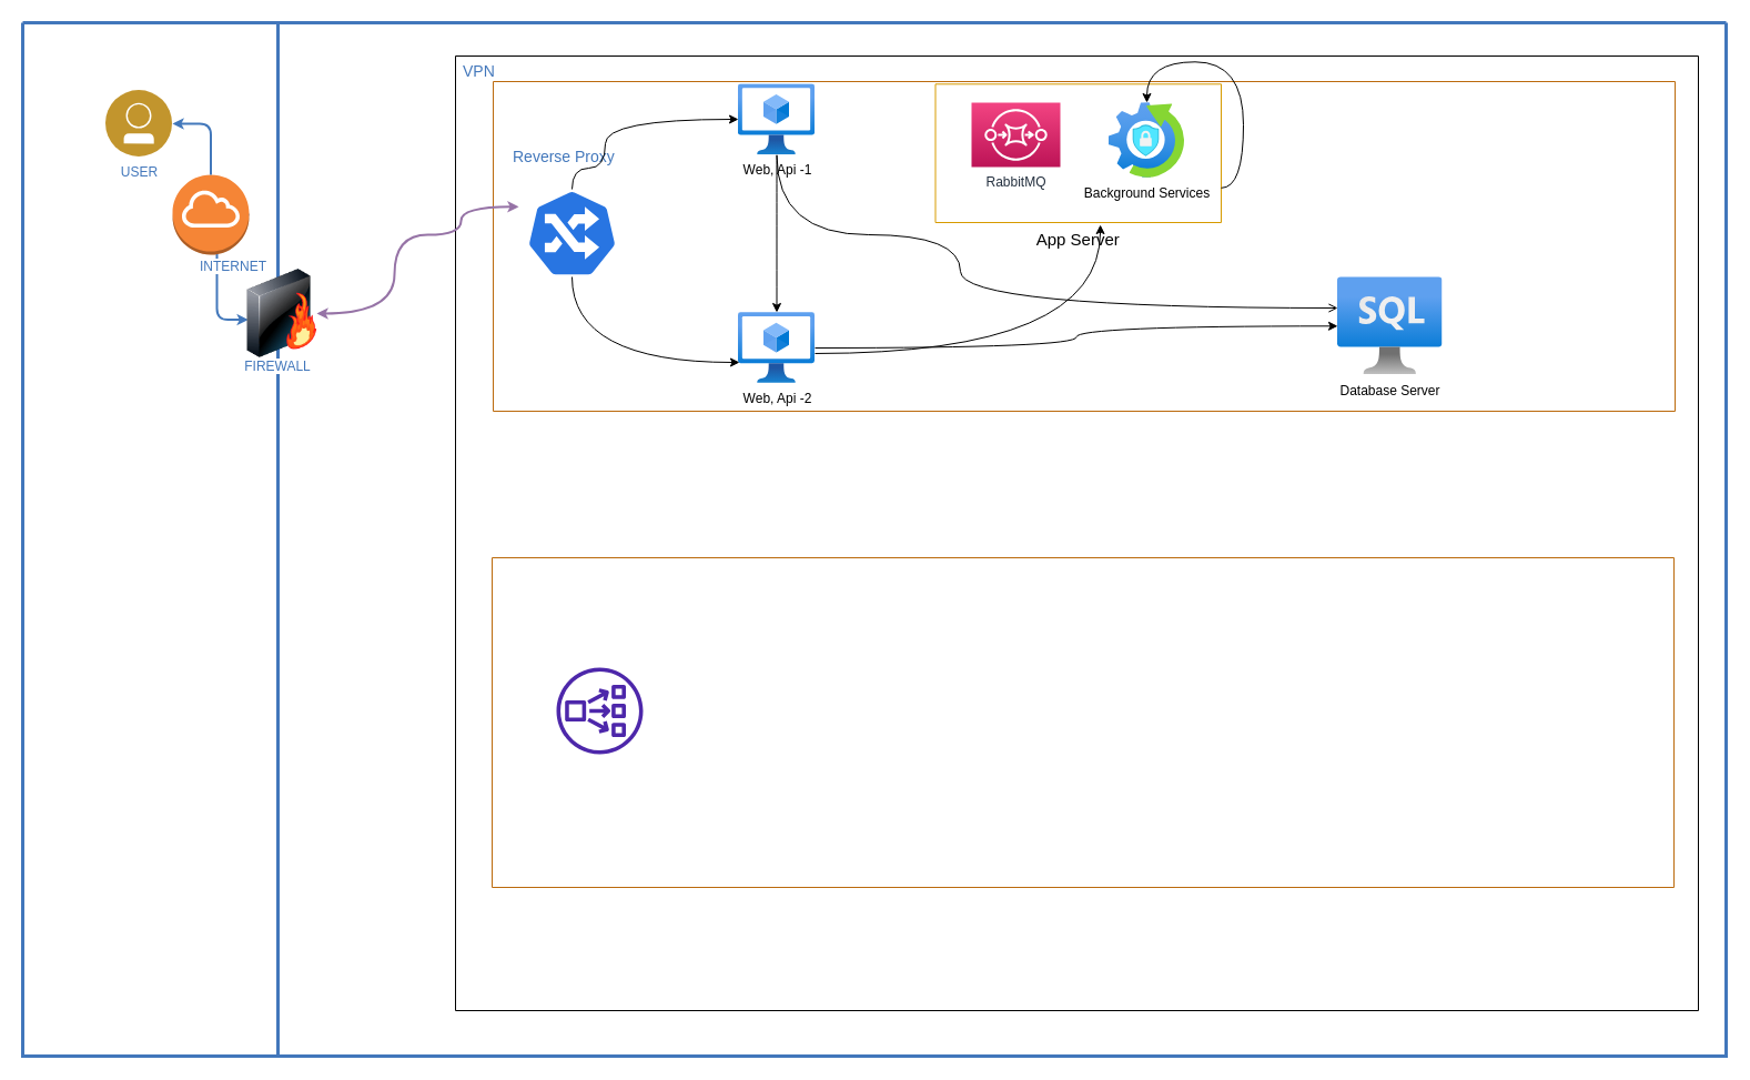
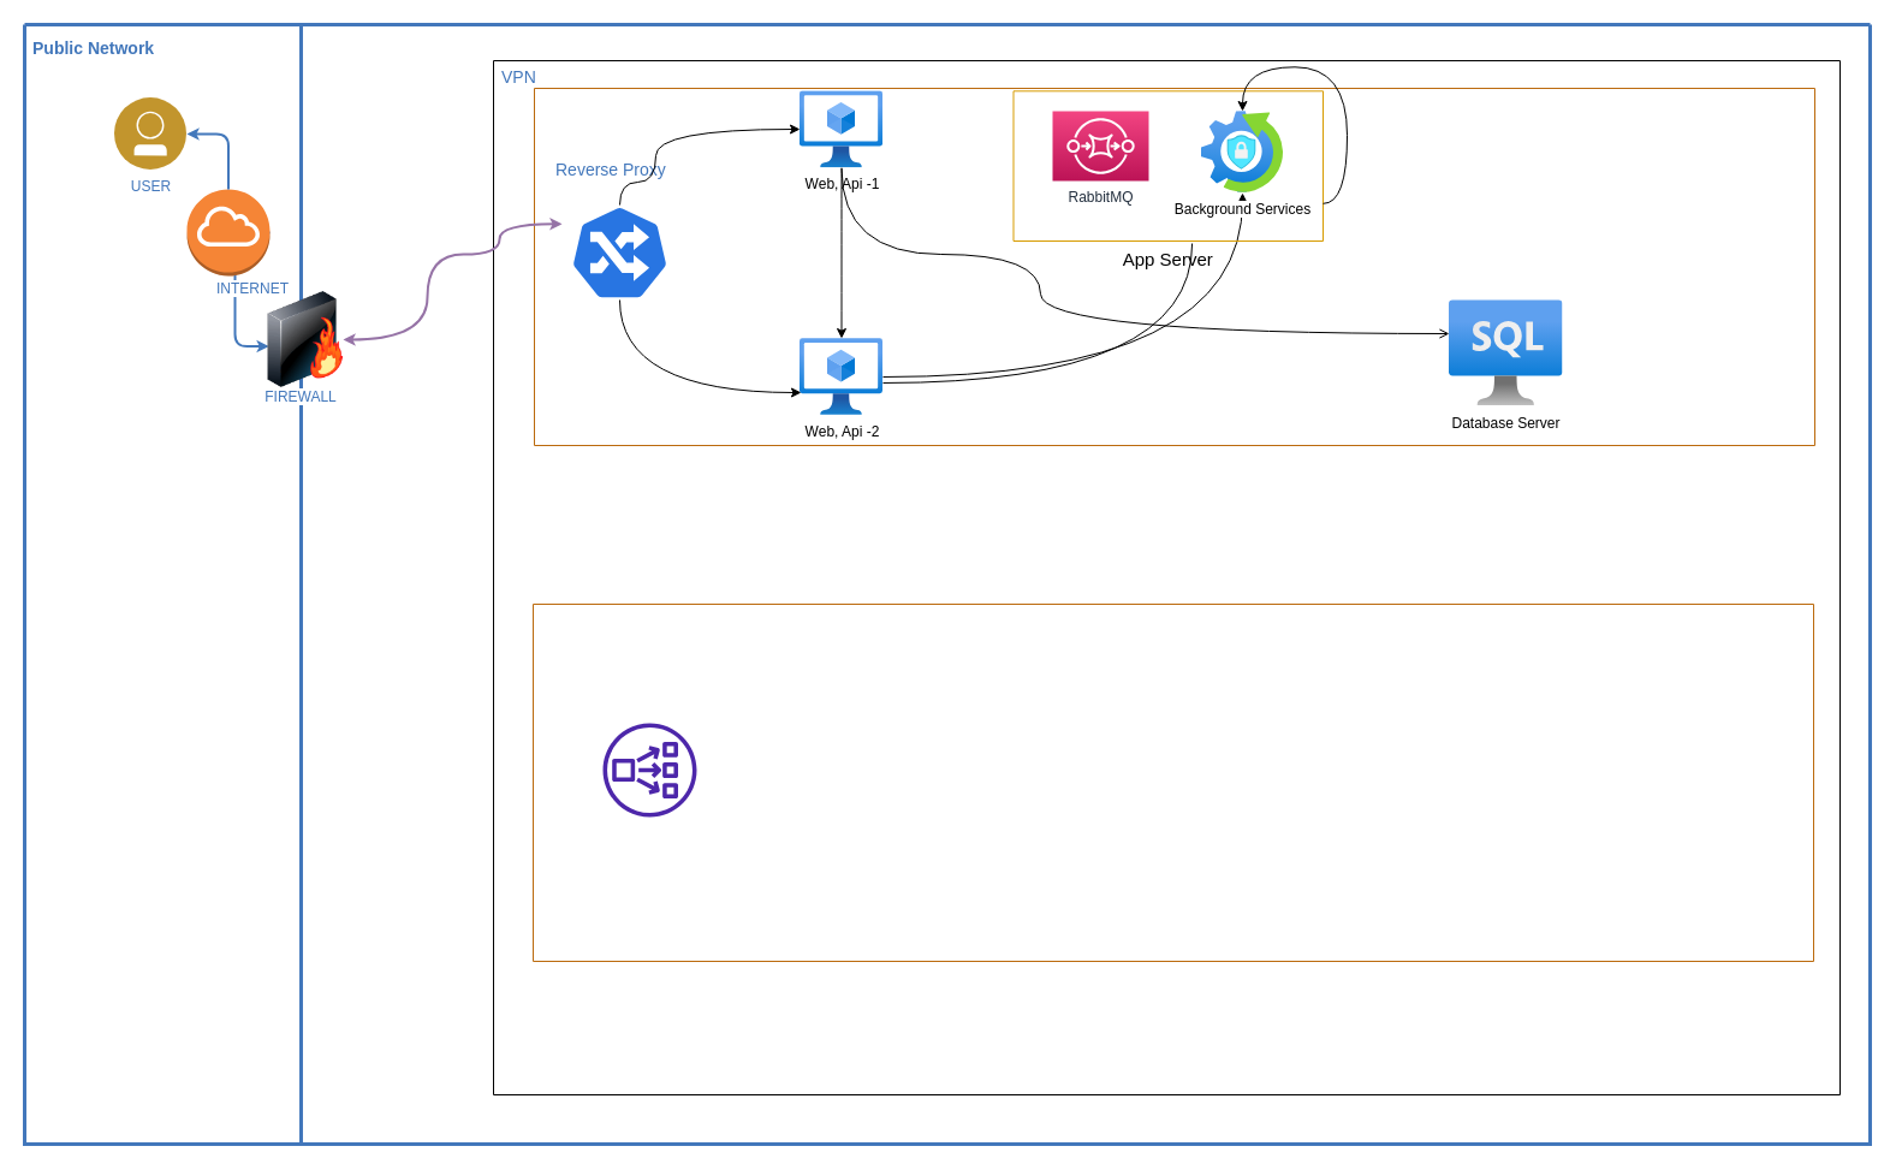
  <mxCell id="0" />
  <mxCell id="1" parent="0" />
  <mxCell id="2" value="" style="swimlane;shadow=0;strokeColor=#4277BB;fillColor=#ffffff;fontColor=none;align=right;startSize=0;collapsible=0;noLabel=1;strokeWidth=3;" parent="1" vertex="1"><mxGeometry x="20" y="20" width="1535" height="931" as="geometry" /></mxCell>
+ <mxCell id="3" value="Public Network" style="text;html=1;align=left;verticalAlign=middle;fontColor=#4277BB;shadow=0;dashed=0;strokeColor=none;fillColor=none;labelBackgroundColor=none;fontStyle=1;fontSize=14;spacingLeft=5;" parent="2" vertex="1"><mxGeometry y="10" width="150" height="20" as="geometry" /></mxCell>
  <mxCell id="4" value="" style="line;strokeWidth=3;direction=south;html=1;shadow=0;labelBackgroundColor=none;fillColor=none;gradientColor=none;fontSize=12;fontColor=#4277BB;align=right;strokeColor=#4277BB;" parent="2" vertex="1"><mxGeometry x="225" width="10" height="930" as="geometry" /></mxCell>
  <mxCell id="5" style="edgeStyle=orthogonalEdgeStyle;comic=0;html=1;exitX=1;exitY=0.5;entryX=0;entryY=0.25;startArrow=none;startFill=1;endArrow=classic;endFill=1;jettySize=auto;orthogonalLoop=1;strokeColor=#4378BB;strokeWidth=2;fontFamily=Helvetica;fontSize=19;fontColor=#CC99FF;endSize=4;startSize=4;" parent="2" source="9" edge="1"><mxGeometry relative="1" as="geometry"><Array as="points"><mxPoint x="175" y="173" /><mxPoint x="175" y="268" /></Array><mxPoint x="203.167" y="267.584" as="targetPoint" /></mxGeometry></mxCell>
  <mxCell id="6" value="USER" style="aspect=fixed;perimeter=ellipsePerimeter;html=1;align=center;shadow=0;dashed=0;image;image=img/lib/ibm/users/user.svg;labelBackgroundColor=#ffffff;strokeColor=#666666;strokeWidth=3;fillColor=#C2952D;gradientColor=none;fontSize=12;fontColor=#4277BB;" parent="2" vertex="1"><mxGeometry x="75" y="61" width="60" height="60" as="geometry" /></mxCell>
  <mxCell id="7" value="" style="image;html=1;image=img/lib/clip_art/networking/Firewall-page1_128x128.png" parent="2" vertex="1"><mxGeometry x="194" y="222" width="80" height="80" as="geometry" /></mxCell>
  <mxCell id="8" value="&lt;span style=&quot;color: rgb(66 , 119 , 187) ; background-color: rgb(255 , 255 , 255)&quot;&gt;FIREWALL&lt;/span&gt;" style="text;html=1;strokeColor=none;fillColor=none;align=center;verticalAlign=middle;whiteSpace=wrap;rounded=0;" parent="2" vertex="1"><mxGeometry x="210" y="305" width="40" height="10" as="geometry" /></mxCell>
  <mxCell id="9" value="" style="outlineConnect=0;dashed=0;verticalLabelPosition=bottom;verticalAlign=top;align=center;html=1;shape=mxgraph.aws3.internet_gateway;fillColor=#F58536;gradientColor=none;" parent="2" vertex="1"><mxGeometry x="135" y="137" width="69" height="72" as="geometry" /></mxCell>
  <mxCell id="10" value="" style="edgeStyle=orthogonalEdgeStyle;comic=0;html=1;exitX=1;exitY=0.5;entryX=0.5;entryY=0;startArrow=classic;startFill=1;endArrow=none;endFill=1;jettySize=auto;orthogonalLoop=1;strokeColor=#4378BB;strokeWidth=2;fontFamily=Helvetica;fontSize=19;fontColor=#CC99FF;endSize=4;startSize=4;entryDx=0;entryDy=0;entryPerimeter=0;" parent="2" source="6" target="9" edge="1"><mxGeometry relative="1" as="geometry"><Array as="points" /><mxPoint x="155.0" y="91" as="sourcePoint" /><mxPoint x="223.167" y="267.584" as="targetPoint" /></mxGeometry></mxCell>
  <mxCell id="11" value="&lt;span style=&quot;color: rgb(66 , 119 , 187) ; background-color: rgb(255 , 255 , 255)&quot;&gt;INTERNET&lt;/span&gt;" style="text;html=1;strokeColor=none;fillColor=none;align=center;verticalAlign=middle;whiteSpace=wrap;rounded=0;" parent="2" vertex="1"><mxGeometry x="170" y="215" width="40" height="10" as="geometry" /></mxCell>
  <mxCell id="12" value="" style="swimlane;shadow=0;strokeColor=#BB6A0D;fillColor=#ffffff;fontColor=#4277BB;align=right;startSize=0;collapsible=0;strokeWidth=1;" parent="2" vertex="1"><mxGeometry x="424" y="53" width="1065" height="297" as="geometry" /></mxCell>
  <mxCell id="13" value="" style="swimlane;shadow=0;strokeColor=#000000;fillColor=#ffe6cc;align=right;startSize=0;collapsible=0;strokeWidth=1;" parent="2" vertex="1"><mxGeometry x="390" y="30" width="1120" height="860" as="geometry" /></mxCell>
  <mxCell id="14" value="VPN" style="text;html=1;align=left;verticalAlign=top;fontColor=#4277BB;shadow=0;dashed=0;strokeColor=none;fillColor=none;labelBackgroundColor=none;fontStyle=0;fontSize=14;spacingLeft=5;" parent="13" vertex="1"><mxGeometry y="-0.69" width="120" height="26" as="geometry" /></mxCell>
  <mxCell id="15" value="" style="html=1;dashed=0;whitespace=wrap;fillColor=#2875E2;strokeColor=#ffffff;points=[[0.005,0.63,0],[0.1,0.2,0],[0.9,0.2,0],[0.5,0,0],[0.995,0.63,0],[0.72,0.99,0],[0.5,1,0],[0.28,0.99,0]];shape=mxgraph.kubernetes.icon;prIcon=ing" parent="13" vertex="1"><mxGeometry x="45" y="120" width="120" height="79" as="geometry" /></mxCell>
  <mxCell id="16" value="Reverse Proxy" style="text;html=1;align=left;verticalAlign=top;fontColor=#4277BB;shadow=0;dashed=0;strokeColor=none;fillColor=none;labelBackgroundColor=none;fontStyle=0;fontSize=14;spacingLeft=5;" parent="13" vertex="1"><mxGeometry x="45" y="76" width="120" height="24" as="geometry" /></mxCell>
  <mxCell id="17" value="Web, Api -1" style="image;aspect=fixed;html=1;points=[];align=center;fontSize=12;image=img/lib/azure2/compute/Virtual_Machines_Classic.svg;" vertex="1" parent="13"><mxGeometry x="255" y="25.31" width="69" height="64" as="geometry" /></mxCell>
  <mxCell id="18" value="Database Server" style="image;aspect=fixed;html=1;points=[];align=center;fontSize=12;image=img/lib/azure2/databases/Azure_SQL_VM.svg;" vertex="1" parent="13"><mxGeometry x="795" y="199" width="94.48" height="88.58" as="geometry" /></mxCell>
  <mxCell id="19" value="Web, Api -2" style="image;aspect=fixed;html=1;points=[];align=center;fontSize=12;image=img/lib/azure2/compute/Virtual_Machines_Classic.svg;" vertex="1" parent="13"><mxGeometry x="255" y="231" width="69" height="64" as="geometry" /></mxCell>
  <mxCell id="20" value="" style="edgeStyle=orthogonalEdgeStyle;orthogonalLoop=1;jettySize=auto;html=1;exitX=0.5;exitY=1;exitDx=0;exitDy=0;exitPerimeter=0;entryX=0.014;entryY=0.703;entryDx=0;entryDy=0;strokeColor=#000000;curved=1;entryPerimeter=0;" edge="1" parent="13" source="15" target="19"><mxGeometry relative="1" as="geometry"><mxPoint x="594" y="222" as="sourcePoint" /><mxPoint x="1187.025" y="339.037" as="targetPoint" /></mxGeometry></mxCell>
  <mxCell id="21" style="edgeStyle=orthogonalEdgeStyle;curved=1;orthogonalLoop=1;jettySize=auto;html=1;strokeColor=#000000;endArrow=open;" parent="13" source="17" target="18" edge="1"><mxGeometry relative="1" as="geometry"><mxPoint x="144" y="235" as="targetPoint" /><Array as="points"><mxPoint x="290" y="161" /><mxPoint x="455" y="161" /><mxPoint x="455" y="227" /></Array></mxGeometry></mxCell>
  <mxCell id="22" style="edgeStyle=orthogonalEdgeStyle;curved=1;orthogonalLoop=1;jettySize=auto;html=1;exitX=0.5;exitY=0;exitDx=0;exitDy=0;exitPerimeter=0;strokeColor=#000000;" parent="13" source="15" target="17" edge="1"><mxGeometry relative="1" as="geometry"><Array as="points"><mxPoint x="105" y="101" /><mxPoint x="135" y="101" /><mxPoint x="135" y="57" /></Array><mxPoint x="844.306" y="236.64" as="targetPoint" /></mxGeometry></mxCell>
- <mxCell id="23" value="" style="edgeStyle=orthogonalEdgeStyle;orthogonalLoop=1;jettySize=auto;html=1;strokeColor=#000000;curved=1;" edge="1" parent="13" source="19" target="18"><mxGeometry relative="1" as="geometry"><mxPoint x="335" y="251" as="sourcePoint" /><mxPoint x="486" y="328" as="targetPoint" /></mxGeometry></mxCell>
+ <mxCell id="23" value="" style="edgeStyle=orthogonalEdgeStyle;orthogonalLoop=1;jettySize=auto;html=1;strokeColor=#000000;curved=1;" edge="1" parent="13" source="19" target="26"><mxGeometry relative="1" as="geometry"><mxPoint x="335" y="251" as="sourcePoint" /><mxPoint x="486" y="328" as="targetPoint" /></mxGeometry></mxCell>
  <mxCell id="24" value="RabbitMQ" style="points=[[0,0,0],[0.25,0,0],[0.5,0,0],[0.75,0,0],[1,0,0],[0,1,0],[0.25,1,0],[0.5,1,0],[0.75,1,0],[1,1,0],[0,0.25,0],[0,0.5,0],[0,0.75,0],[1,0.25,0],[1,0.5,0],[1,0.75,0]];outlineConnect=0;fontColor=#232F3E;gradientColor=#F34482;gradientDirection=north;fillColor=#BC1356;strokeColor=#ffffff;dashed=0;verticalLabelPosition=bottom;verticalAlign=top;align=center;html=1;fontSize=12;fontStyle=0;aspect=fixed;shape=mxgraph.aws4.resourceIcon;resIcon=mxgraph.aws4.sqs;labelBackgroundColor=#ffffff;" vertex="1" parent="13"><mxGeometry x="465" y="42" width="80" height="58" as="geometry" /></mxCell>
  <mxCell id="25" value="App Server" style="swimlane;shadow=0;strokeColor=#d79b00;fillColor=#ffe6cc;align=center;startSize=0;collapsible=0;strokeWidth=1;fontStyle=0;fontSize=15;labelPosition=center;verticalLabelPosition=bottom;verticalAlign=top;" vertex="1" parent="13"><mxGeometry x="432.5" y="25.31" width="257.5" height="124.69" as="geometry" /></mxCell>
  <mxCell id="26" value="Background Services" style="image;aspect=fixed;html=1;points=[];align=center;fontSize=12;image=img/lib/azure2/iot/Windows10_Core_Services.svg;" vertex="1" parent="25"><mxGeometry x="156.5" y="16.69" width="68" height="68" as="geometry" /></mxCell>
  <mxCell id="27" value="" style="edgeStyle=orthogonalEdgeStyle;orthogonalLoop=1;jettySize=auto;html=1;strokeColor=#000000;curved=1;" edge="1" parent="13" source="17" target="19"><mxGeometry relative="1" as="geometry"><mxPoint x="334" y="52" as="sourcePoint" /><mxPoint x="805" y="44" as="targetPoint" /></mxGeometry></mxCell>
- <mxCell id="28" value="" style="edgeStyle=orthogonalEdgeStyle;orthogonalLoop=1;jettySize=auto;html=1;strokeColor=#000000;curved=1;entryX=0.577;entryY=1.016;entryDx=0;entryDy=0;entryPerimeter=0;exitX=1;exitY=0.578;exitDx=0;exitDy=0;exitPerimeter=0;" edge="1" parent="13" source="19" target="25"><mxGeometry relative="1" as="geometry"><mxPoint x="334" y="273" as="sourcePoint" /><mxPoint x="805" y="265" as="targetPoint" /></mxGeometry></mxCell>
+ <mxCell id="28" value="" style="edgeStyle=orthogonalEdgeStyle;orthogonalLoop=1;jettySize=auto;html=1;strokeColor=#000000;curved=1;entryX=0.577;entryY=1.016;entryDx=0;entryDy=0;entryPerimeter=0;exitX=1;exitY=0.578;exitDx=0;exitDy=0;exitPerimeter=0;endArrow=none;" edge="1" parent="13" source="19" target="25"><mxGeometry relative="1" as="geometry"><mxPoint x="334" y="273" as="sourcePoint" /><mxPoint x="805" y="265" as="targetPoint" /></mxGeometry></mxCell>
  <mxCell id="29" value="" style="edgeStyle=orthogonalEdgeStyle;orthogonalLoop=1;jettySize=auto;html=1;strokeColor=#000000;curved=1;exitX=1;exitY=0.75;exitDx=0;exitDy=0;" edge="1" parent="13" source="25" target="26"><mxGeometry relative="1" as="geometry"><mxPoint x="721" y="127" as="sourcePoint" /><mxPoint x="978" y="11" as="targetPoint" /></mxGeometry></mxCell>
  <mxCell id="30" style="edgeStyle=orthogonalEdgeStyle;html=1;labelBackgroundColor=#ffffff;startArrow=classic;startFill=1;startSize=4;endArrow=classic;endFill=1;endSize=4;jettySize=auto;orthogonalLoop=1;strokeWidth=2;fontSize=19;fontColor=#CC99FF;elbow=vertical;fillColor=#e1d5e7;strokeColor=#9673a6;rounded=0;curved=1;entryX=0.1;entryY=0.2;entryDx=0;entryDy=0;entryPerimeter=0;" parent="1" edge="1" target="15"><mxGeometry relative="1" as="geometry"><mxPoint x="675" y="151" as="targetPoint" /><Array as="points"><mxPoint x="355" y="282" /><mxPoint x="355" y="211" /><mxPoint x="415" y="211" /><mxPoint x="415" y="186" /></Array><mxPoint x="285" y="282" as="sourcePoint" /></mxGeometry></mxCell>
  <mxCell id="31" value="" style="swimlane;shadow=0;strokeColor=#BB6A0D;fillColor=#ffffff;fontColor=#4277BB;align=right;startSize=0;collapsible=0;strokeWidth=1;" vertex="1" parent="1"><mxGeometry x="443" y="502" width="1065" height="297" as="geometry" /></mxCell>
  <mxCell id="32" value="" style="sketch=0;outlineConnect=0;fontColor=#232F3E;gradientColor=none;fillColor=#4D27AA;strokeColor=none;dashed=0;verticalLabelPosition=bottom;verticalAlign=top;align=center;html=1;fontSize=12;fontStyle=0;aspect=fixed;pointerEvents=1;shape=mxgraph.aws4.network_load_balancer;" vertex="1" parent="31"><mxGeometry x="58" y="99" width="78" height="78" as="geometry" /></mxCell>
